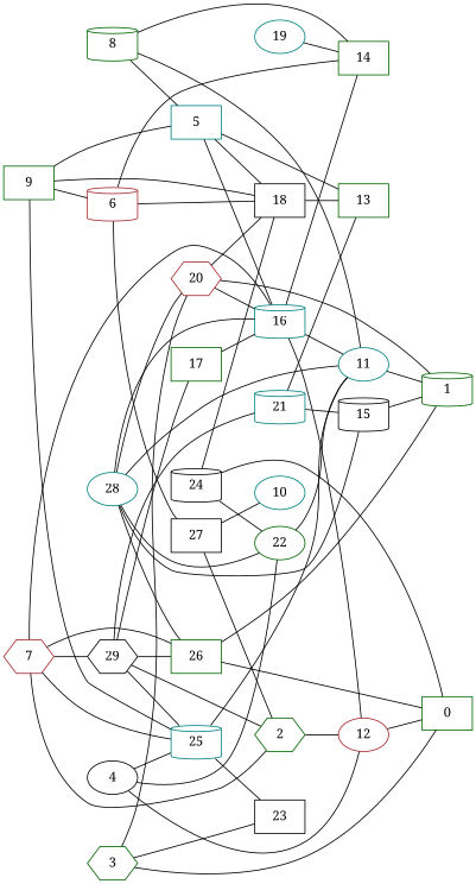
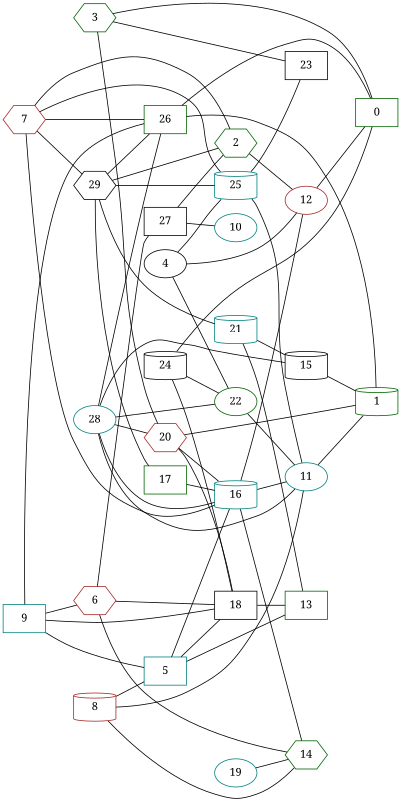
  digraph {
    fontname="Noto Serif"
    rankdir=LR
    node [color=teal fontname="Noto Serif" shape=box]
    edge [color=black dir=none fontname="Noto Serif"]
-   9 [color=darkgreen]
+   9
    5
    18 [color=black]
-   6 [color=brown shape=cylinder]
+   6 [color=brown shape=hexagon]
    26 [color=darkgreen]
    16 [shape=cylinder]
    13 [color=darkgreen]
    29 [color=black shape=hexagon]
    21 [shape=cylinder]
    17 [color=darkgreen]
    25 [shape=cylinder]
    2 [color=darkgreen shape=hexagon]
    24 [color=black shape=cylinder]
    0 [color=darkgreen]
    22 [color=darkgreen shape=ellipse]
    11 [shape=ellipse]
    19 [shape=ellipse]
-   14 [color=darkgreen]
-   8 [color=darkgreen shape=cylinder]
+   14 [color=darkgreen shape=hexagon]
+   8 [color=brown shape=cylinder]
    12 [color=brown shape=ellipse]
    15 [color=black shape=cylinder]
    27 [color=black]
    10 [shape=ellipse]
    3 [color=darkgreen shape=hexagon]
    20 [color=brown shape=hexagon]
    23 [color=black]
    1 [color=darkgreen shape=cylinder]
    28 [shape=ellipse]
    7 [color=brown shape=hexagon]
    4 [color=black shape=ellipse]
    subgraph sub_1 {
      9
      5
      18
      6
      26
      16
      13
      29
      21
      17
      25
      2
      24
      0
      22
      11
      19
      14
      8
      12
      15
      27
      10
      3
      20
      23
      1
      28
      7
      4
    }
    9 -> 5
    9 -> 18
    9 -> 6
-   9 -> 25
+   9 -> 26
    5 -> 18
    5 -> 16
    5 -> 13
    18 -> 13
    6 -> 18
    6 -> 14
    6 -> 27
    26 -> 0
    26 -> 1
    16 -> 11
    16 -> 14
    16 -> 12
    29 -> 26
    29 -> 21
    29 -> 17
    29 -> 25
    29 -> 2
    21 -> 13
    21 -> 15
    17 -> 16
    25 -> 11
    25 -> 23
    2 -> 12
    24 -> 18
    24 -> 0
    24 -> 22
    22 -> 11
    11 -> 1
    19 -> 14
    8 -> 5
    8 -> 11
    8 -> 14
    12 -> 0
    15 -> 1
    27 -> 2
    27 -> 10
    3 -> 0
    3 -> 20
    3 -> 23
    20 -> 18
    20 -> 16
    20 -> 1
    28 -> 26
    28 -> 16
    28 -> 22
    28 -> 11
    28 -> 15
    28 -> 20
    7 -> 26
    7 -> 16
    7 -> 29
    7 -> 25
    7 -> 2
    4 -> 25
    4 -> 22
    4 -> 12
  }
